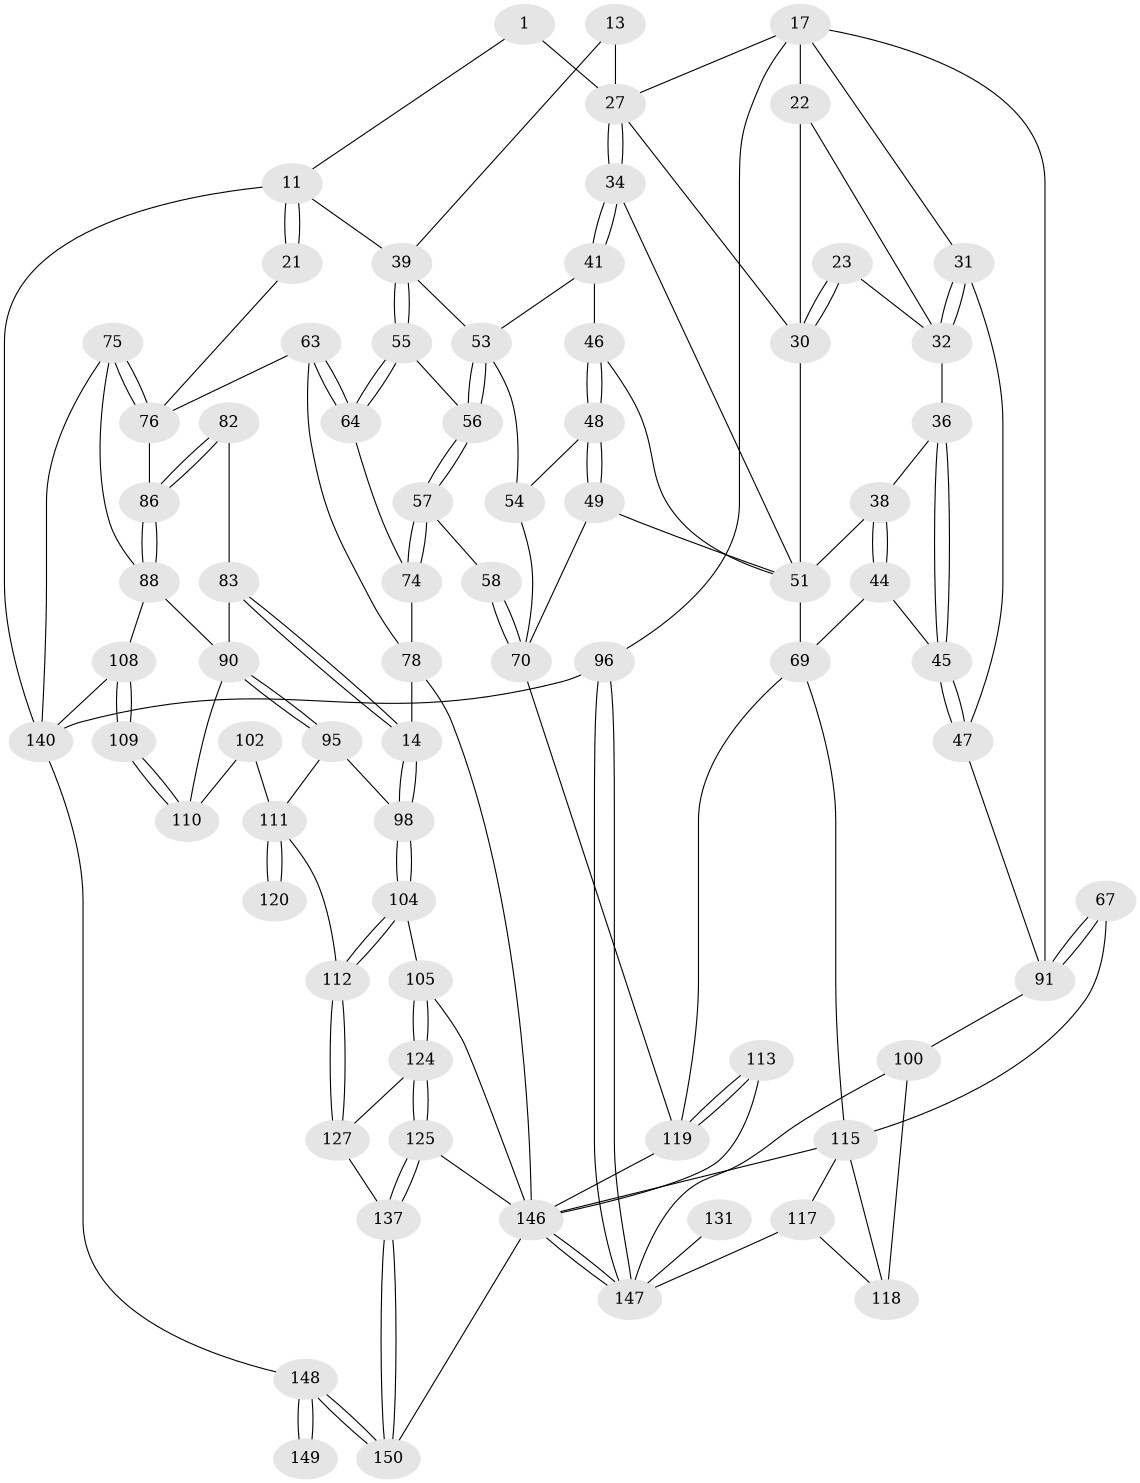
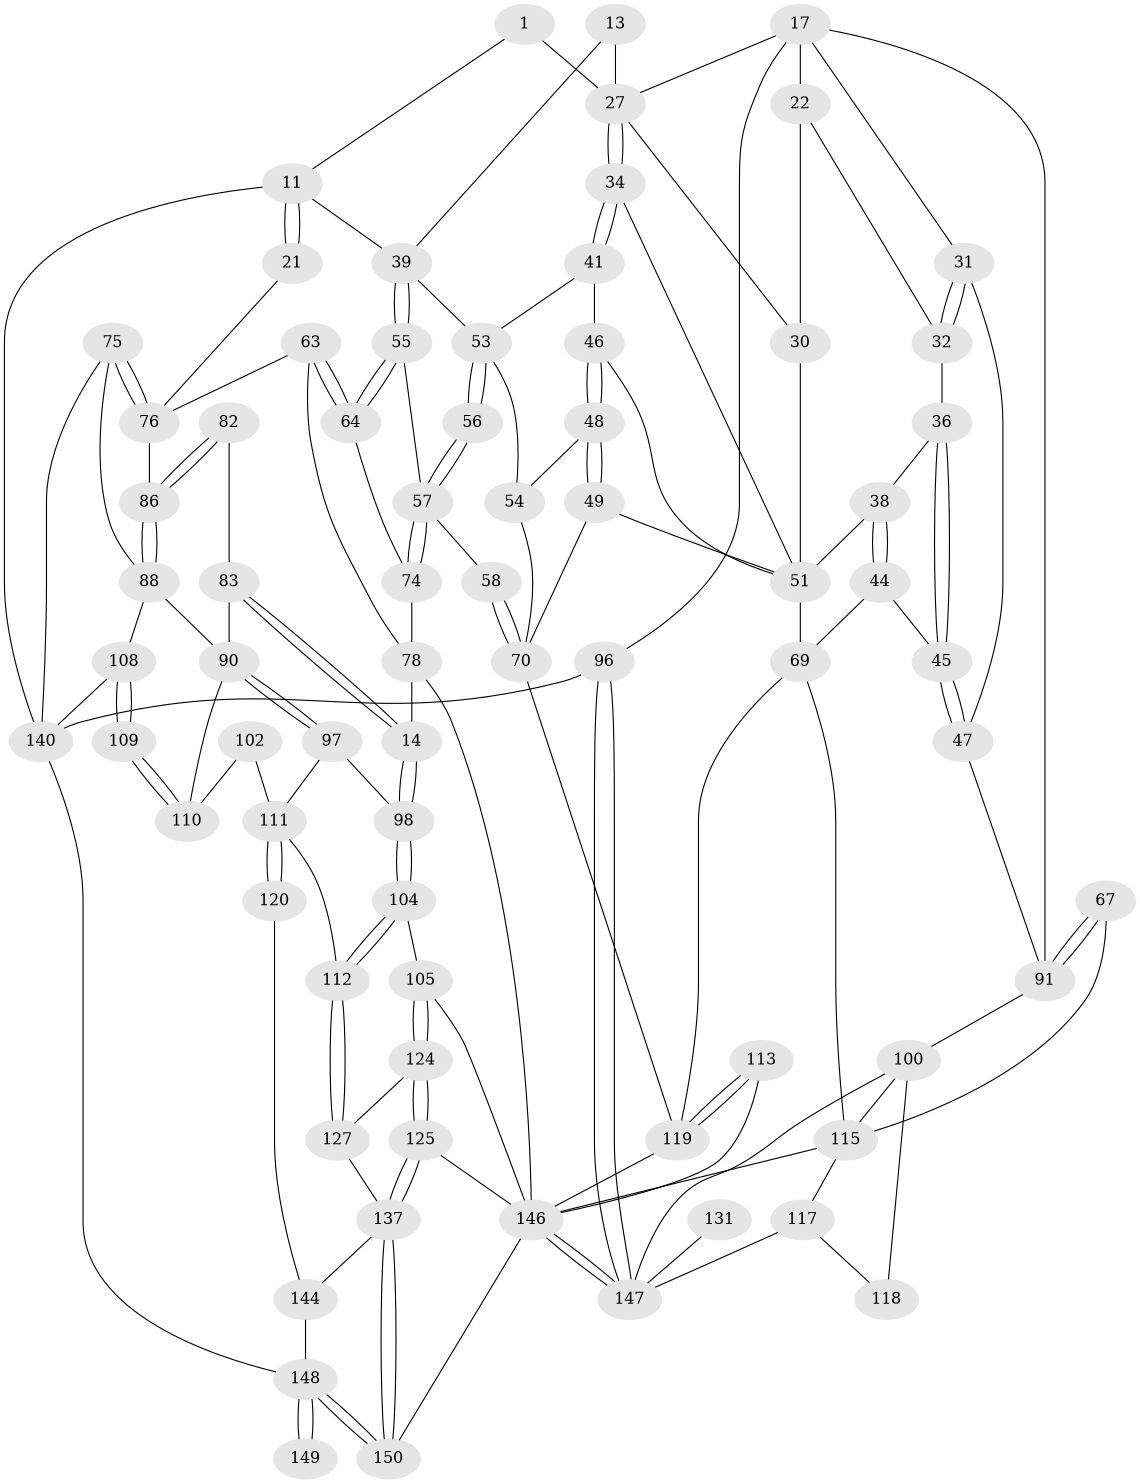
  graph {
    node [color=gray90 style=filled]
    11 [super="+2+3"]
    1
    27 [super="+26"]
    21
    39 [super="+12"]
    140 [super="+4"]
    30 [super="+29+28+19"]
    34
    76 [super="+62"]
    53 [super="+40"]
    55
    148 [super="+145+141+143"]
    13
    17 [super="+10+16"]
    22 [super="+20"]
    31
    91 [super="+73+68"]
    96 [super="+5"]
    32 [super="+25+24"]
    47
    100 [super="+92+93"]
    147 [super="+138+139+129"]
    86 [super="+85+81"]
    51 [super="+43+42+50+33+37"]
    36 [super="+35"]
-   23
    41
    69 [super="+65"]
    38
    45
    46
    44
    54
    56
    64
    48
    115 [super="+99"]
    119 [super="+80+71+72"]
    49
    70 [super="+60+59"]
    57
    74
    58
    78 [super="+77"]
    63
    n46 [label=14]
    146 [super="+126+121+106+122+123"]
    67
    117 [super="+116"]
    75
    88 [super="+87"]
    90 [super="+89"]
    108 [super="+107"]
    98
    150
    82
    83
-   97 [label=95]
+   97
    110 [super="+101"]
    104
    109
    111 [super="+103"]
    118
    112
    120
    105
    102
    124
    127
    125
+   144 [super="+133+135"]
    137 [super="+136+134"]
    113
    131
    149
    11 -- 21 [weight=2]
    11 -- 21
    11 -- 39
    11 -- 140
    1 -- 11
    1 -- 27
    27 -- 30 [weight=2]
    27 -- 34
    27 -- 34
    21 -- 76
    39 -- 53
    39 -- 55
    39 -- 55
    140 -- 148
    30 -- 51 [weight=2]
    34 -- 51
    34 -- 41
    34 -- 41
    76 -- 86 [weight=2]
    53 -- 54
    53 -- 56
    53 -- 56
-   55 -- 56
+   55 -- 57
    55 -- 64
    55 -- 64
    148 -- 150
    148 -- 150
    148 -- 149 [weight=3]
    148 -- 149
    13 -- 27 [weight=2]
    13 -- 39
    17 -- 27
    17 -- 22 [weight=2]
    17 -- 31
    17 -- 91
    17 -- 96 [weight=2]
    22 -- 30
    22 -- 32
    31 -- 32
    31 -- 32
    31 -- 47
    91 -- 100
    96 -- 140 [weight=2]
    96 -- 147 [weight=2]
    96 -- 147
    32 -- 36 [weight=2]
    47 -- 91
    100 -- 147
-   118 -- 115
+   100 -- 115
    100 -- 118 [weight=2]
    86 -- 88
    86 -- 88
    51 -- 69 [weight=2]
    36 -- 38
    36 -- 45
    36 -- 45
-   23 -- 30 [weight=2]
-   23 -- 30
-   23 -- 32
    41 -- 53
    41 -- 46
    69 -- 115
    69 -- 119
    38 -- 51
    38 -- 44
    38 -- 44
    45 -- 47
    45 -- 47
    46 -- 51
    46 -- 48
    46 -- 48
    44 -- 69
    44 -- 45
    54 -- 70
    56 -- 57
    56 -- 57
    64 -- 74
    48 -- 54
    48 -- 49
    48 -- 49
    115 -- 146
    115 -- 117
    119 -- 146 [weight=2]
    49 -- 51
    49 -- 70
    70 -- 119
    57 -- 74
    57 -- 74
    57 -- 58
    74 -- 78
    58 -- 70 [weight=2]
    58 -- 70
    78 -- n46
    78 -- 146
    63 -- 76
    63 -- 64
    63 -- 64
    63 -- 78
    n46 -- 98
    n46 -- 98
    146 -- 147 [weight=2]
    146 -- 147
    146 -- 150
    67 -- 91 [weight=2]
    67 -- 91
    67 -- 115
    117 -- 147 [weight=2]
    117 -- 118
    75 -- 140
    75 -- 76
    75 -- 76
    75 -- 88
    88 -- 90
    88 -- 108
    90 -- 97
    90 -- 97
    90 -- 110
    108 -- 140
    108 -- 109
    108 -- 109
    98 -- 104
    98 -- 104
    82 -- 86 [weight=2]
    82 -- 86
    82 -- 83
    83 -- n46
    83 -- n46
    83 -- 90
    97 -- 98
    97 -- 111
    104 -- 112
    104 -- 112
    104 -- 105
    109 -- 110
    109 -- 110
    111 -- 112
    111 -- 120
    111 -- 120
    112 -- 127
    112 -- 127
+   120 -- 144
    105 -- 146
    105 -- 124
    105 -- 124
    102 -- 110 [weight=2]
    102 -- 111
    124 -- 127
    124 -- 125
    124 -- 125
    127 -- 137
    125 -- 146
    125 -- 137
    125 -- 137
+   144 -- 148 [weight=2]
    137 -- 150
    137 -- 150
+   137 -- 144 [weight=2]
    113 -- 119 [weight=2]
    113 -- 119
    113 -- 146
    131 -- 147 [weight=3]
  }
